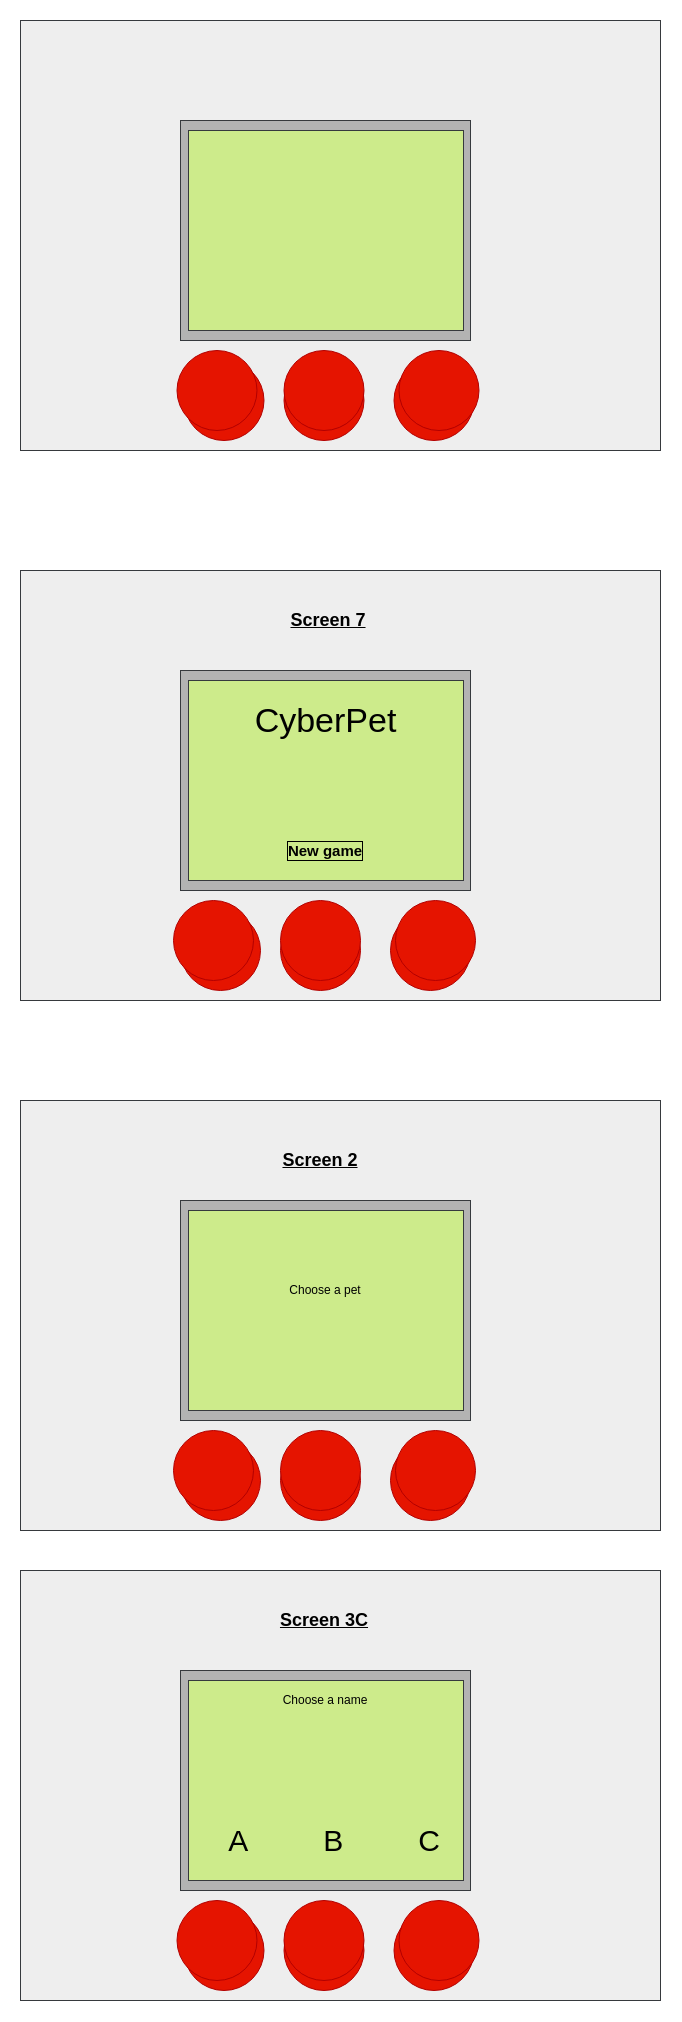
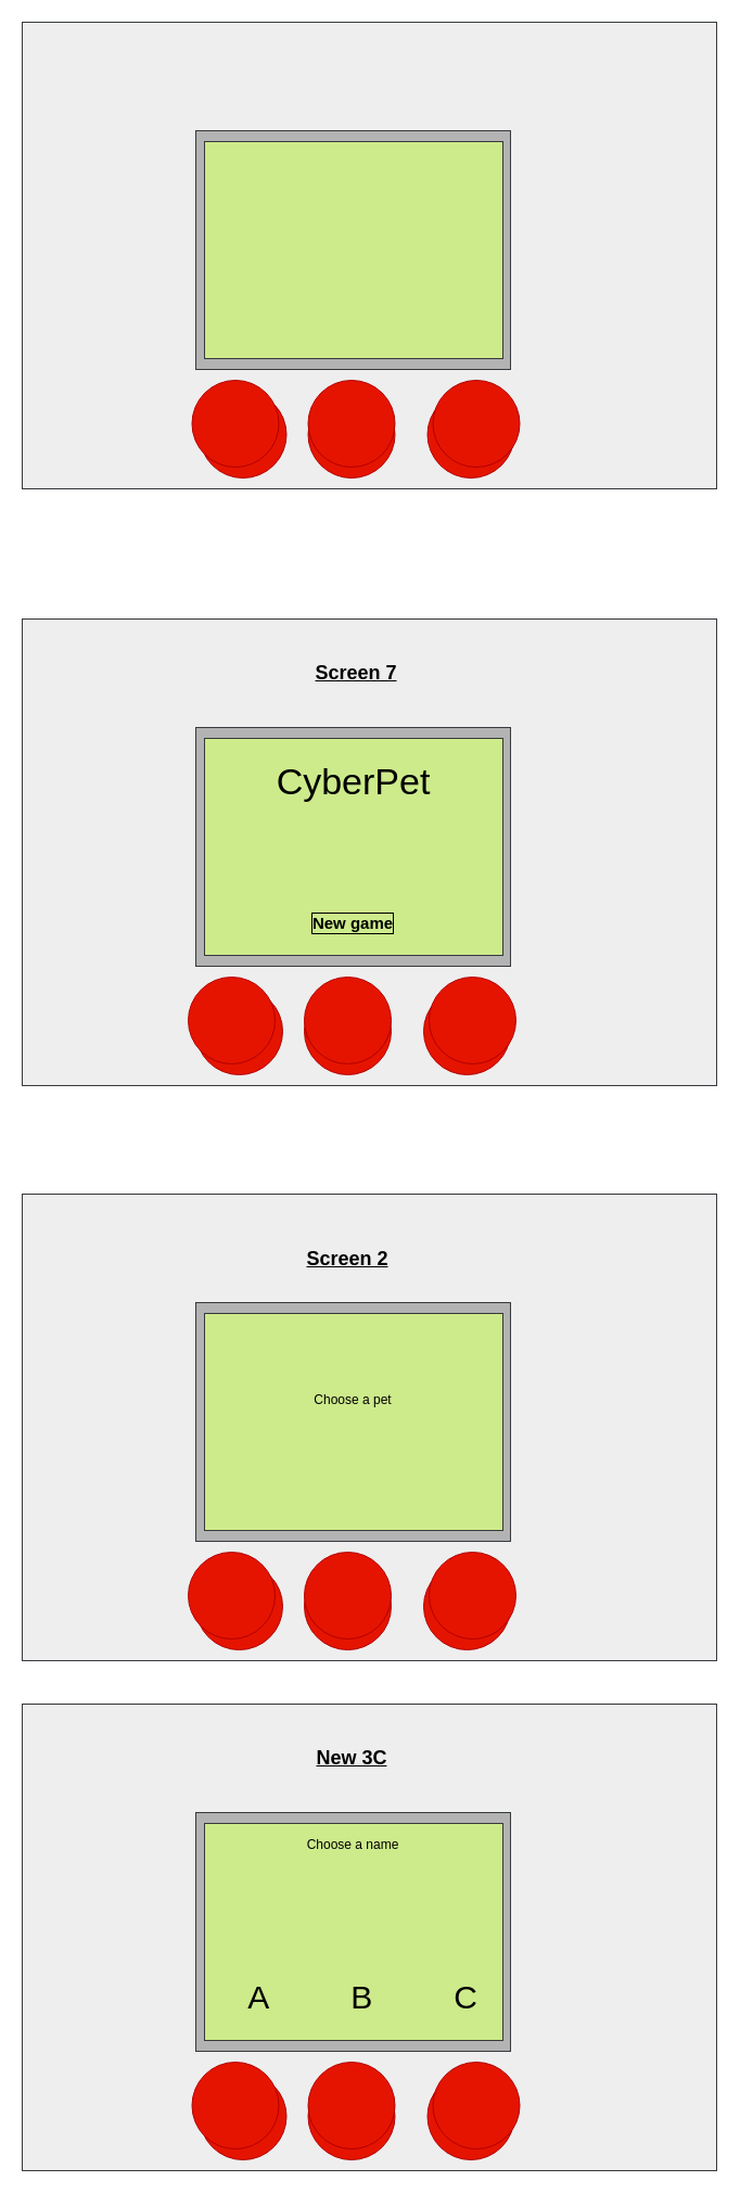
  <mxCell id="0" />
  <mxCell id="1" parent="0" />
  <mxCell id="2" value="" style="rounded=0;whiteSpace=wrap;html=1;fillColor=#eeeeee;strokeColor=#36393d;" vertex="1" parent="1"><mxGeometry x="20" y="1100" width="640" height="430" as="geometry" /></mxCell>
  <mxCell id="3" value="" style="rounded=0;whiteSpace=wrap;html=1;strokeColor=#36393d;fillColor=#B3B3B3;" vertex="1" parent="1"><mxGeometry x="180" y="1200" width="290" height="220" as="geometry" /></mxCell>
  <mxCell id="4" value="" style="rounded=0;whiteSpace=wrap;html=1;fillColor=#cdeb8b;strokeColor=#36393d;" vertex="1" parent="1"><mxGeometry x="188" y="1210" width="275" height="200" as="geometry" /></mxCell>
  <mxCell id="5" value="" style="shape=image;html=1;verticalAlign=top;verticalLabelPosition=bottom;labelBackgroundColor=#ffffff;imageAspect=0;aspect=fixed;image=https://cdn4.iconfinder.com/data/icons/free-retina-icon-set/60/Dog.png" vertex="1" parent="1"><mxGeometry x="203" y="1350" width="50" height="50" as="geometry" /></mxCell>
  <mxCell id="6" value="" style="shape=image;html=1;verticalAlign=top;verticalLabelPosition=bottom;labelBackgroundColor=#ffffff;imageAspect=0;aspect=fixed;image=https://cdn3.iconfinder.com/data/icons/materia-halloween-free/24/039_026_cat_black_witch_halloween-128.png" vertex="1" parent="1"><mxGeometry x="300.5" y="1347" width="50" height="50" as="geometry" /></mxCell>
  <mxCell id="7" value="" style="shape=image;html=1;verticalAlign=top;verticalLabelPosition=bottom;labelBackgroundColor=#ffffff;imageAspect=0;aspect=fixed;image=https://cdn4.iconfinder.com/data/icons/zoo-line-welcome-to-zootopia/512/dolphin-128.png" vertex="1" parent="1"><mxGeometry x="393.5" y="1341" width="56" height="56" as="geometry" /></mxCell>
  <mxCell id="8" value="" style="rounded=0;whiteSpace=wrap;html=1;fillColor=#eeeeee;strokeColor=#36393d;" vertex="1" parent="1"><mxGeometry x="20" y="570" width="640" height="430" as="geometry" /></mxCell>
  <mxCell id="9" value="" style="rounded=0;whiteSpace=wrap;html=1;strokeColor=#36393d;fillColor=#B3B3B3;" vertex="1" parent="1"><mxGeometry x="180" y="670" width="290" height="220" as="geometry" /></mxCell>
  <mxCell id="10" value="" style="rounded=0;whiteSpace=wrap;html=1;fillColor=#cdeb8b;strokeColor=#36393d;" vertex="1" parent="1"><mxGeometry x="188" y="680" width="275" height="200" as="geometry" /></mxCell>
  <mxCell id="11" value="" style="ellipse;whiteSpace=wrap;html=1;aspect=fixed;fillColor=#e51400;strokeColor=#B20000;fontColor=#ffffff;" vertex="1" parent="1"><mxGeometry x="180" y="910" width="80" height="80" as="geometry" /></mxCell>
  <mxCell id="12" value="" style="ellipse;whiteSpace=wrap;html=1;aspect=fixed;fillColor=#e51400;strokeColor=#B20000;fontColor=#ffffff;" vertex="1" parent="1"><mxGeometry x="280" y="910" width="80" height="80" as="geometry" /></mxCell>
  <mxCell id="13" value="" style="ellipse;whiteSpace=wrap;html=1;aspect=fixed;fillColor=#e51400;strokeColor=#B20000;fontColor=#ffffff;" vertex="1" parent="1"><mxGeometry x="390" y="910" width="80" height="80" as="geometry" /></mxCell>
  <mxCell id="14" value="" style="ellipse;whiteSpace=wrap;html=1;aspect=fixed;fillColor=#e51400;strokeColor=#B20000;fontColor=#ffffff;" vertex="1" parent="1"><mxGeometry x="173" y="900" width="80" height="80" as="geometry" /></mxCell>
  <mxCell id="15" value="" style="ellipse;whiteSpace=wrap;html=1;aspect=fixed;fillColor=#e51400;strokeColor=#B20000;fontColor=#ffffff;" vertex="1" parent="1"><mxGeometry x="395" y="900" width="80" height="80" as="geometry" /></mxCell>
  <mxCell id="16" value="" style="rounded=0;whiteSpace=wrap;html=1;fillColor=#eeeeee;strokeColor=#36393d;" vertex="1" parent="1"><mxGeometry x="20" y="20" width="640" height="430" as="geometry" /></mxCell>
  <mxCell id="17" value="" style="rounded=0;whiteSpace=wrap;html=1;strokeColor=#36393d;fillColor=#B3B3B3;" vertex="1" parent="1"><mxGeometry x="180" y="120" width="290" height="220" as="geometry" /></mxCell>
  <mxCell id="18" value="" style="rounded=0;whiteSpace=wrap;html=1;fillColor=#cdeb8b;strokeColor=#36393d;" vertex="1" parent="1"><mxGeometry x="188" y="130" width="275" height="200" as="geometry" /></mxCell>
  <mxCell id="19" value="&lt;b&gt;&lt;u&gt;&lt;font style=&quot;font-size: 18px&quot;&gt;Screen 2&lt;/font&gt;&lt;/u&gt;&lt;/b&gt;" style="text;html=1;strokeColor=none;fillColor=none;align=center;verticalAlign=middle;whiteSpace=wrap;rounded=0;fontColor=#000000;" vertex="1" parent="1"><mxGeometry x="265" y="1140" width="110" height="40" as="geometry" /></mxCell>
  <mxCell id="20" value="&lt;b&gt;&lt;u&gt;&lt;font style=&quot;font-size: 18px&quot;&gt;Screen 7&lt;/font&gt;&lt;/u&gt;&lt;/b&gt;" style="text;html=1;strokeColor=none;fillColor=none;align=center;verticalAlign=middle;whiteSpace=wrap;rounded=0;fontColor=#000000;" vertex="1" parent="1"><mxGeometry x="272.5" y="600" width="110" height="40" as="geometry" /></mxCell>
  <mxCell id="21" value="&lt;font style=&quot;font-size: 34px&quot;&gt;CyberPet&lt;/font&gt;" style="text;html=1;strokeColor=none;fillColor=none;align=center;verticalAlign=middle;whiteSpace=wrap;rounded=0;fontColor=#000000;" vertex="1" parent="1"><mxGeometry x="243" y="695" width="165" height="50" as="geometry" /></mxCell>
  <mxCell id="22" value="" style="ellipse;whiteSpace=wrap;html=1;aspect=fixed;fillColor=#e51400;strokeColor=#B20000;fontColor=#ffffff;" vertex="1" parent="1"><mxGeometry x="280" y="900" width="80" height="80" as="geometry" /></mxCell>
  <mxCell id="23" value="New game" style="text;html=1;strokeColor=none;fillColor=none;align=center;verticalAlign=middle;whiteSpace=wrap;rounded=0;fontStyle=1;fontSize=15;labelBorderColor=#000000;" vertex="1" parent="1"><mxGeometry x="260" y="830" width="130" height="40" as="geometry" /></mxCell>
  <mxCell id="24" value="" style="ellipse;whiteSpace=wrap;html=1;aspect=fixed;fillColor=#e51400;strokeColor=#B20000;fontColor=#ffffff;" vertex="1" parent="1"><mxGeometry x="180" y="1440" width="80" height="80" as="geometry" /></mxCell>
  <mxCell id="25" value="" style="ellipse;whiteSpace=wrap;html=1;aspect=fixed;fillColor=#e51400;strokeColor=#B20000;fontColor=#ffffff;" vertex="1" parent="1"><mxGeometry x="280" y="1440" width="80" height="80" as="geometry" /></mxCell>
  <mxCell id="26" value="" style="ellipse;whiteSpace=wrap;html=1;aspect=fixed;fillColor=#e51400;strokeColor=#B20000;fontColor=#ffffff;" vertex="1" parent="1"><mxGeometry x="390" y="1440" width="80" height="80" as="geometry" /></mxCell>
  <mxCell id="27" value="" style="ellipse;whiteSpace=wrap;html=1;aspect=fixed;fillColor=#e51400;strokeColor=#B20000;fontColor=#ffffff;" vertex="1" parent="1"><mxGeometry x="173" y="1430" width="80" height="80" as="geometry" /></mxCell>
  <mxCell id="28" value="" style="ellipse;whiteSpace=wrap;html=1;aspect=fixed;fillColor=#e51400;strokeColor=#B20000;fontColor=#ffffff;" vertex="1" parent="1"><mxGeometry x="395" y="1430" width="80" height="80" as="geometry" /></mxCell>
  <mxCell id="29" value="" style="ellipse;whiteSpace=wrap;html=1;aspect=fixed;fillColor=#e51400;strokeColor=#B20000;fontColor=#ffffff;" vertex="1" parent="1"><mxGeometry x="280" y="1430" width="80" height="80" as="geometry" /></mxCell>
  <mxCell id="30" value="" style="shape=image;html=1;verticalAlign=top;verticalLabelPosition=bottom;labelBackgroundColor=#ffffff;imageAspect=0;aspect=fixed;image=https://cdn4.iconfinder.com/data/icons/zoo-line-welcome-to-zootopia/512/dolphin-128.png" vertex="1" parent="1"><mxGeometry x="390" y="760" width="56" height="56" as="geometry" /></mxCell>
  <mxCell id="31" value="" style="ellipse;whiteSpace=wrap;html=1;aspect=fixed;fillColor=#e51400;strokeColor=#B20000;fontColor=#ffffff;" vertex="1" parent="1"><mxGeometry x="183.5" y="360" width="80" height="80" as="geometry" /></mxCell>
  <mxCell id="32" value="" style="ellipse;whiteSpace=wrap;html=1;aspect=fixed;fillColor=#e51400;strokeColor=#B20000;fontColor=#ffffff;" vertex="1" parent="1"><mxGeometry x="283.5" y="360" width="80" height="80" as="geometry" /></mxCell>
  <mxCell id="33" value="" style="ellipse;whiteSpace=wrap;html=1;aspect=fixed;fillColor=#e51400;strokeColor=#B20000;fontColor=#ffffff;" vertex="1" parent="1"><mxGeometry x="393.5" y="360" width="80" height="80" as="geometry" /></mxCell>
  <mxCell id="34" value="" style="ellipse;whiteSpace=wrap;html=1;aspect=fixed;fillColor=#e51400;strokeColor=#B20000;fontColor=#ffffff;" vertex="1" parent="1"><mxGeometry x="176.5" y="350" width="80" height="80" as="geometry" /></mxCell>
  <mxCell id="35" value="" style="ellipse;whiteSpace=wrap;html=1;aspect=fixed;fillColor=#e51400;strokeColor=#B20000;fontColor=#ffffff;" vertex="1" parent="1"><mxGeometry x="398.5" y="350" width="80" height="80" as="geometry" /></mxCell>
  <mxCell id="36" value="" style="ellipse;whiteSpace=wrap;html=1;aspect=fixed;fillColor=#e51400;strokeColor=#B20000;fontColor=#ffffff;" vertex="1" parent="1"><mxGeometry x="283.5" y="350" width="80" height="80" as="geometry" /></mxCell>
  <mxCell id="37" value="" style="shape=image;html=1;verticalAlign=top;verticalLabelPosition=bottom;labelBackgroundColor=#ffffff;imageAspect=0;aspect=fixed;image=https://cdn3.iconfinder.com/data/icons/materia-halloween-free/24/039_026_cat_black_witch_halloween-128.png" vertex="1" parent="1"><mxGeometry x="302.5" y="763" width="50" height="50" as="geometry" /></mxCell>
  <mxCell id="38" value="" style="shape=image;html=1;verticalAlign=top;verticalLabelPosition=bottom;labelBackgroundColor=#ffffff;imageAspect=0;aspect=fixed;image=https://cdn4.iconfinder.com/data/icons/free-retina-icon-set/60/Dog.png" vertex="1" parent="1"><mxGeometry x="203" y="766" width="50" height="50" as="geometry" /></mxCell>
  <mxCell id="39" value="Choose a pet" style="text;html=1;strokeColor=none;fillColor=none;align=center;verticalAlign=middle;whiteSpace=wrap;rounded=0;" vertex="1" parent="1"><mxGeometry x="210" y="1260" width="230" height="60" as="geometry" /></mxCell>
  <mxCell id="40" value="" style="rounded=0;whiteSpace=wrap;html=1;fillColor=#eeeeee;strokeColor=#36393d;" vertex="1" parent="1"><mxGeometry x="20" y="1570" width="640" height="430" as="geometry" /></mxCell>
  <mxCell id="41" value="" style="rounded=0;whiteSpace=wrap;html=1;strokeColor=#36393d;fillColor=#B3B3B3;" vertex="1" parent="1"><mxGeometry x="180" y="1670" width="290" height="220" as="geometry" /></mxCell>
  <mxCell id="42" value="" style="rounded=0;whiteSpace=wrap;html=1;fillColor=#cdeb8b;strokeColor=#36393d;" vertex="1" parent="1"><mxGeometry x="188" y="1680" width="275" height="200" as="geometry" /></mxCell>
  <mxCell id="43" value="" style="ellipse;whiteSpace=wrap;html=1;aspect=fixed;fillColor=#e51400;strokeColor=#B20000;fontColor=#ffffff;" vertex="1" parent="1"><mxGeometry x="183.5" y="1910" width="80" height="80" as="geometry" /></mxCell>
  <mxCell id="44" value="" style="ellipse;whiteSpace=wrap;html=1;aspect=fixed;fillColor=#e51400;strokeColor=#B20000;fontColor=#ffffff;" vertex="1" parent="1"><mxGeometry x="283.5" y="1910" width="80" height="80" as="geometry" /></mxCell>
  <mxCell id="45" value="" style="ellipse;whiteSpace=wrap;html=1;aspect=fixed;fillColor=#e51400;strokeColor=#B20000;fontColor=#ffffff;" vertex="1" parent="1"><mxGeometry x="393.5" y="1910" width="80" height="80" as="geometry" /></mxCell>
  <mxCell id="46" value="" style="ellipse;whiteSpace=wrap;html=1;aspect=fixed;fillColor=#e51400;strokeColor=#B20000;fontColor=#ffffff;" vertex="1" parent="1"><mxGeometry x="176.5" y="1900" width="80" height="80" as="geometry" /></mxCell>
  <mxCell id="47" value="" style="ellipse;whiteSpace=wrap;html=1;aspect=fixed;fillColor=#e51400;strokeColor=#B20000;fontColor=#ffffff;" vertex="1" parent="1"><mxGeometry x="398.5" y="1900" width="80" height="80" as="geometry" /></mxCell>
  <mxCell id="48" value="" style="ellipse;whiteSpace=wrap;html=1;aspect=fixed;fillColor=#e51400;strokeColor=#B20000;fontColor=#ffffff;" vertex="1" parent="1"><mxGeometry x="283.5" y="1900" width="80" height="80" as="geometry" /></mxCell>
- <mxCell id="49" value="&lt;b&gt;&lt;u&gt;&lt;font style=&quot;font-size: 18px&quot;&gt;Screen 3C&lt;/font&gt;&lt;/u&gt;&lt;/b&gt;" style="text;html=1;strokeColor=none;fillColor=none;align=center;verticalAlign=middle;whiteSpace=wrap;rounded=0;fontColor=#000000;" vertex="1" parent="1"><mxGeometry x="268.5" y="1600" width="110" height="40" as="geometry" /></mxCell>
+ <mxCell id="49" value="&lt;b&gt;&lt;u&gt;&lt;font style=&quot;font-size: 18px&quot;&gt;New 3C&lt;/font&gt;&lt;/u&gt;&lt;/b&gt;" style="text;html=1;strokeColor=none;fillColor=none;align=center;verticalAlign=middle;whiteSpace=wrap;rounded=0;fontColor=#000000;" vertex="1" parent="1"><mxGeometry x="268.5" y="1600" width="110" height="40" as="geometry" /></mxCell>
  <mxCell id="50" value="" style="shape=image;html=1;verticalAlign=top;verticalLabelPosition=bottom;labelBackgroundColor=#ffffff;imageAspect=0;aspect=fixed;image=https://cdn4.iconfinder.com/data/icons/zoo-line-welcome-to-zootopia/512/dolphin-128.png" vertex="1" parent="1"><mxGeometry x="283.5" y="1720" width="80" height="80" as="geometry" /></mxCell>
  <mxCell id="51" value="Choose a name" style="text;html=1;align=center;verticalAlign=middle;whiteSpace=wrap;rounded=0;fontColor=#000000;" vertex="1" parent="1"><mxGeometry x="240" y="1690" width="170" height="20" as="geometry" /></mxCell>
  <mxCell id="52" value="&lt;font style=&quot;font-size: 30px&quot;&gt;&amp;nbsp;A&amp;nbsp; &amp;nbsp; &amp;nbsp; &amp;nbsp; &amp;nbsp;B&amp;nbsp; &amp;nbsp; &amp;nbsp; &amp;nbsp; &amp;nbsp;C&lt;/font&gt;" style="text;html=1;strokeColor=none;fillColor=none;align=center;verticalAlign=middle;whiteSpace=wrap;rounded=0;fontColor=#000000;" vertex="1" parent="1"><mxGeometry x="210" y="1820" width="240" height="40" as="geometry" /></mxCell>
